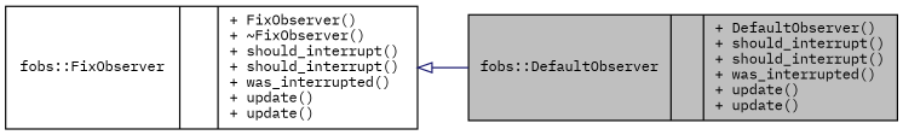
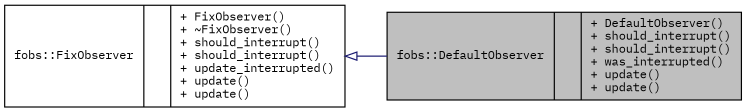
  digraph {
    rankdir=LR
    fontname="IBM Plex Mono"
    node [color=black fontname="IBM Plex Mono" fontsize=10 shape=record style=filled]
    n1 [fillcolor=grey75 fontcolor=black height=0.2 label="{fobs::DefaultObserver\n||+ DefaultObserver()\l+ should_interrupt()\l+ should_interrupt()\l+ was_interrupted()\l+ update()\l+ update()\l}" width=0.4]
-   n2 [fillcolor=white height=0.2 label="{fobs::FixObserver\n||+ FixObserver()\l+ ~FixObserver()\l+ should_interrupt()\l+ should_interrupt()\l+ was_interrupted()\l+ update()\l+ update()\l}" width=0.4]
+   n2 [fillcolor=white height=0.2 label="{fobs::FixObserver\n||+ FixObserver()\l+ ~FixObserver()\l+ should_interrupt()\l+ should_interrupt()\l+ update_interrupted()\l+ update()\l+ update()\l}" width=0.4]
    n2 -> n1 [arrowtail=onormal color=midnightblue dir=back fontname="IBM Plex Mono" fontsize=10 labelfontname=FreeSans labelfontsize=10 style=solid]
  }
